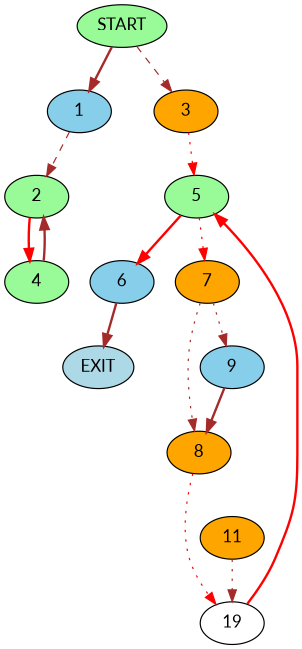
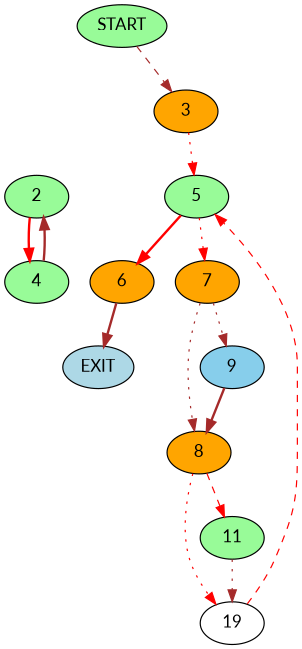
  digraph {
    fontname=Lato
    node [fillcolor=palegreen fontname=Lato style=filled]
    edge [color=brown fontname=Lato style=bold]
    n1 [label=START]
-   1 [fillcolor=skyblue]
    3 [fillcolor=orange]
    2
    n5 [fillcolor=lightblue label=EXIT]
    4
    5
-   6 [fillcolor=skyblue]
+   6 [fillcolor=orange]
    7 [fillcolor=orange]
    8 [fillcolor=orange]
    9 [fillcolor=skyblue]
    n12 [fillcolor=white label=19]
-   11 [fillcolor=orange]
-   n1 -> 1
+   11
    n1 -> 3 [style=dashed]
-   1 -> 2 [style=dashed]
    3 -> 5 [color=red style=dotted]
    2 -> 4 [color=red]
    4 -> 2
    5 -> 6 [color=red]
    5 -> 7 [color=red style=dotted]
    6 -> n5
    7 -> 8 [style=dotted]
    7 -> 9 [style=dotted]
    8 -> n12 [color=red style=dotted]
+   8 -> 11 [color=red style=dashed]
    9 -> 8
-   n12 -> 5 [color=red]
+   n12 -> 5 [color=red style=dashed]
    11 -> n12 [style=dotted]
  }
